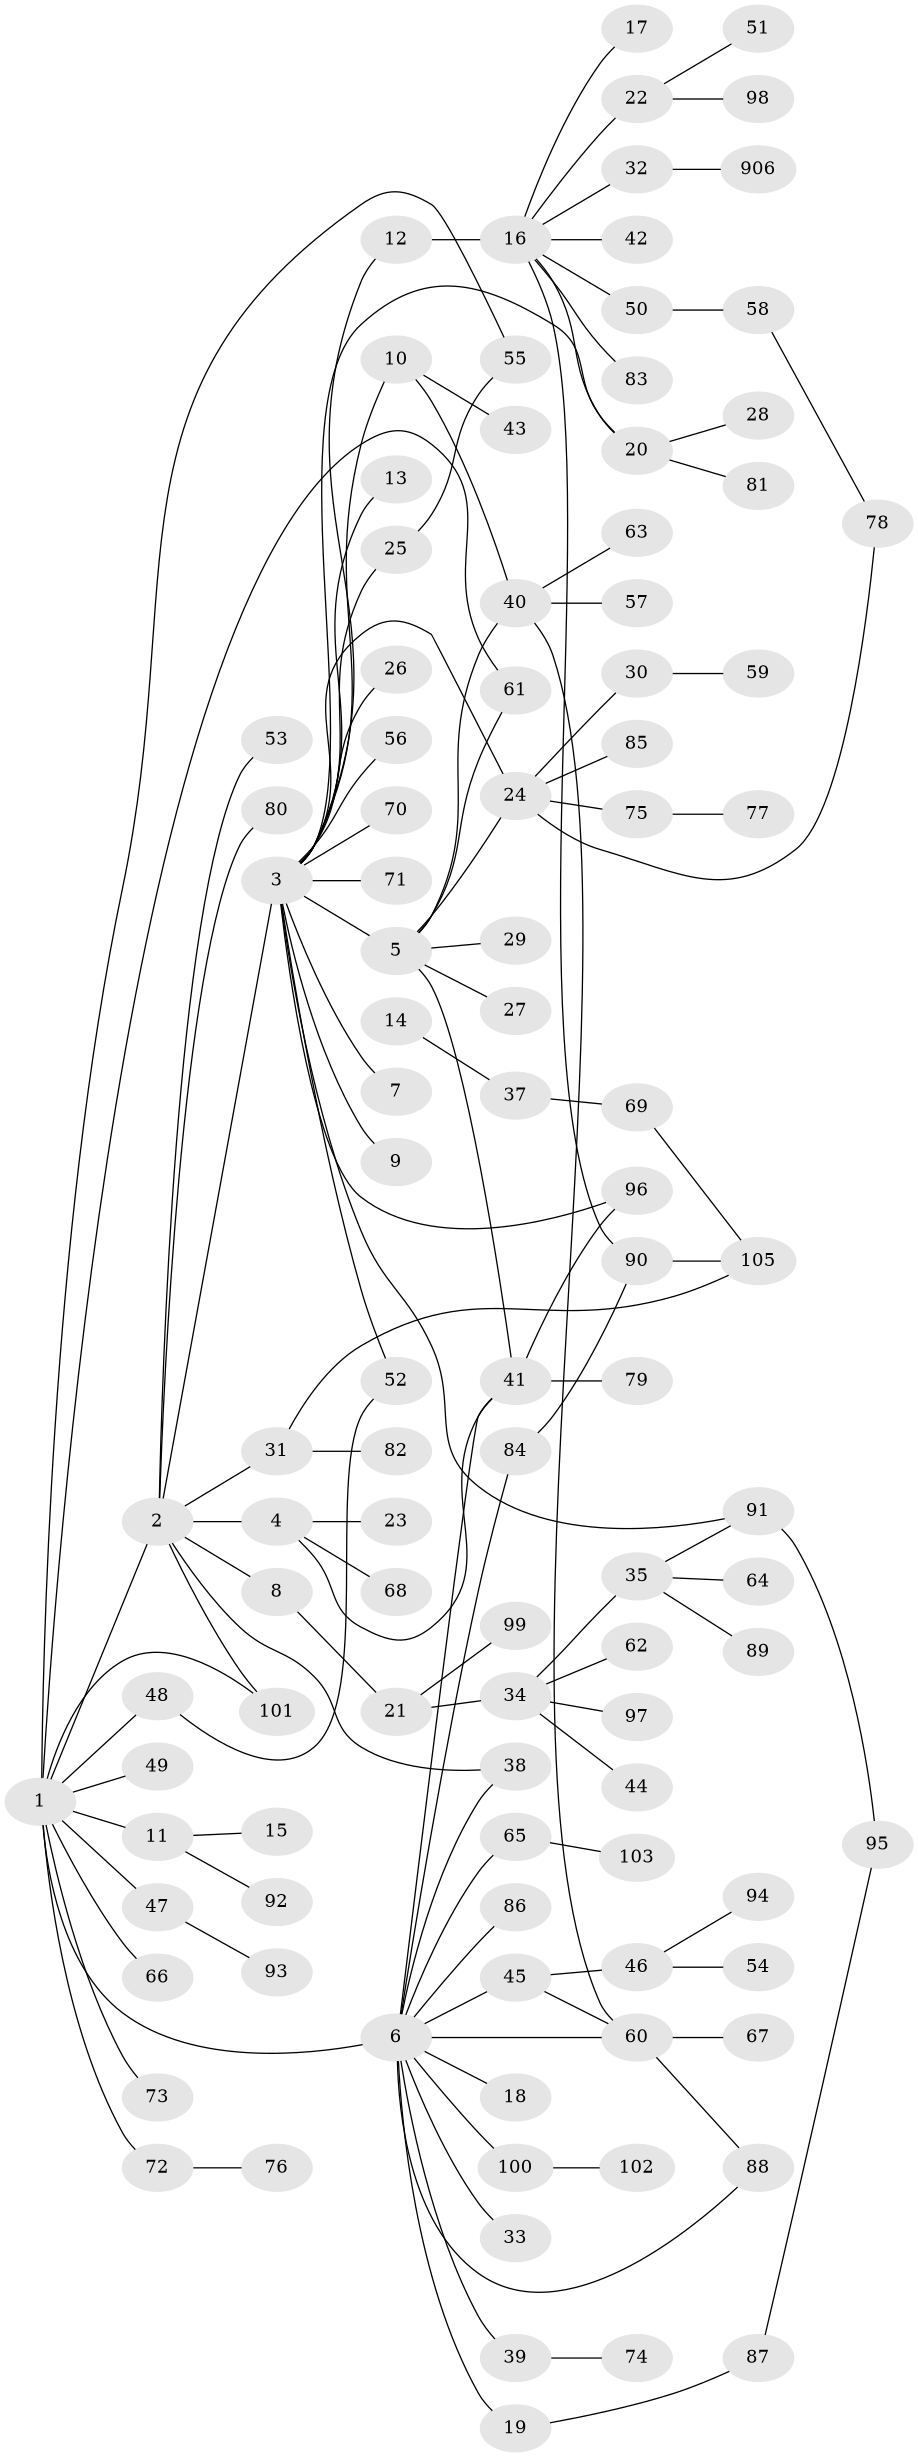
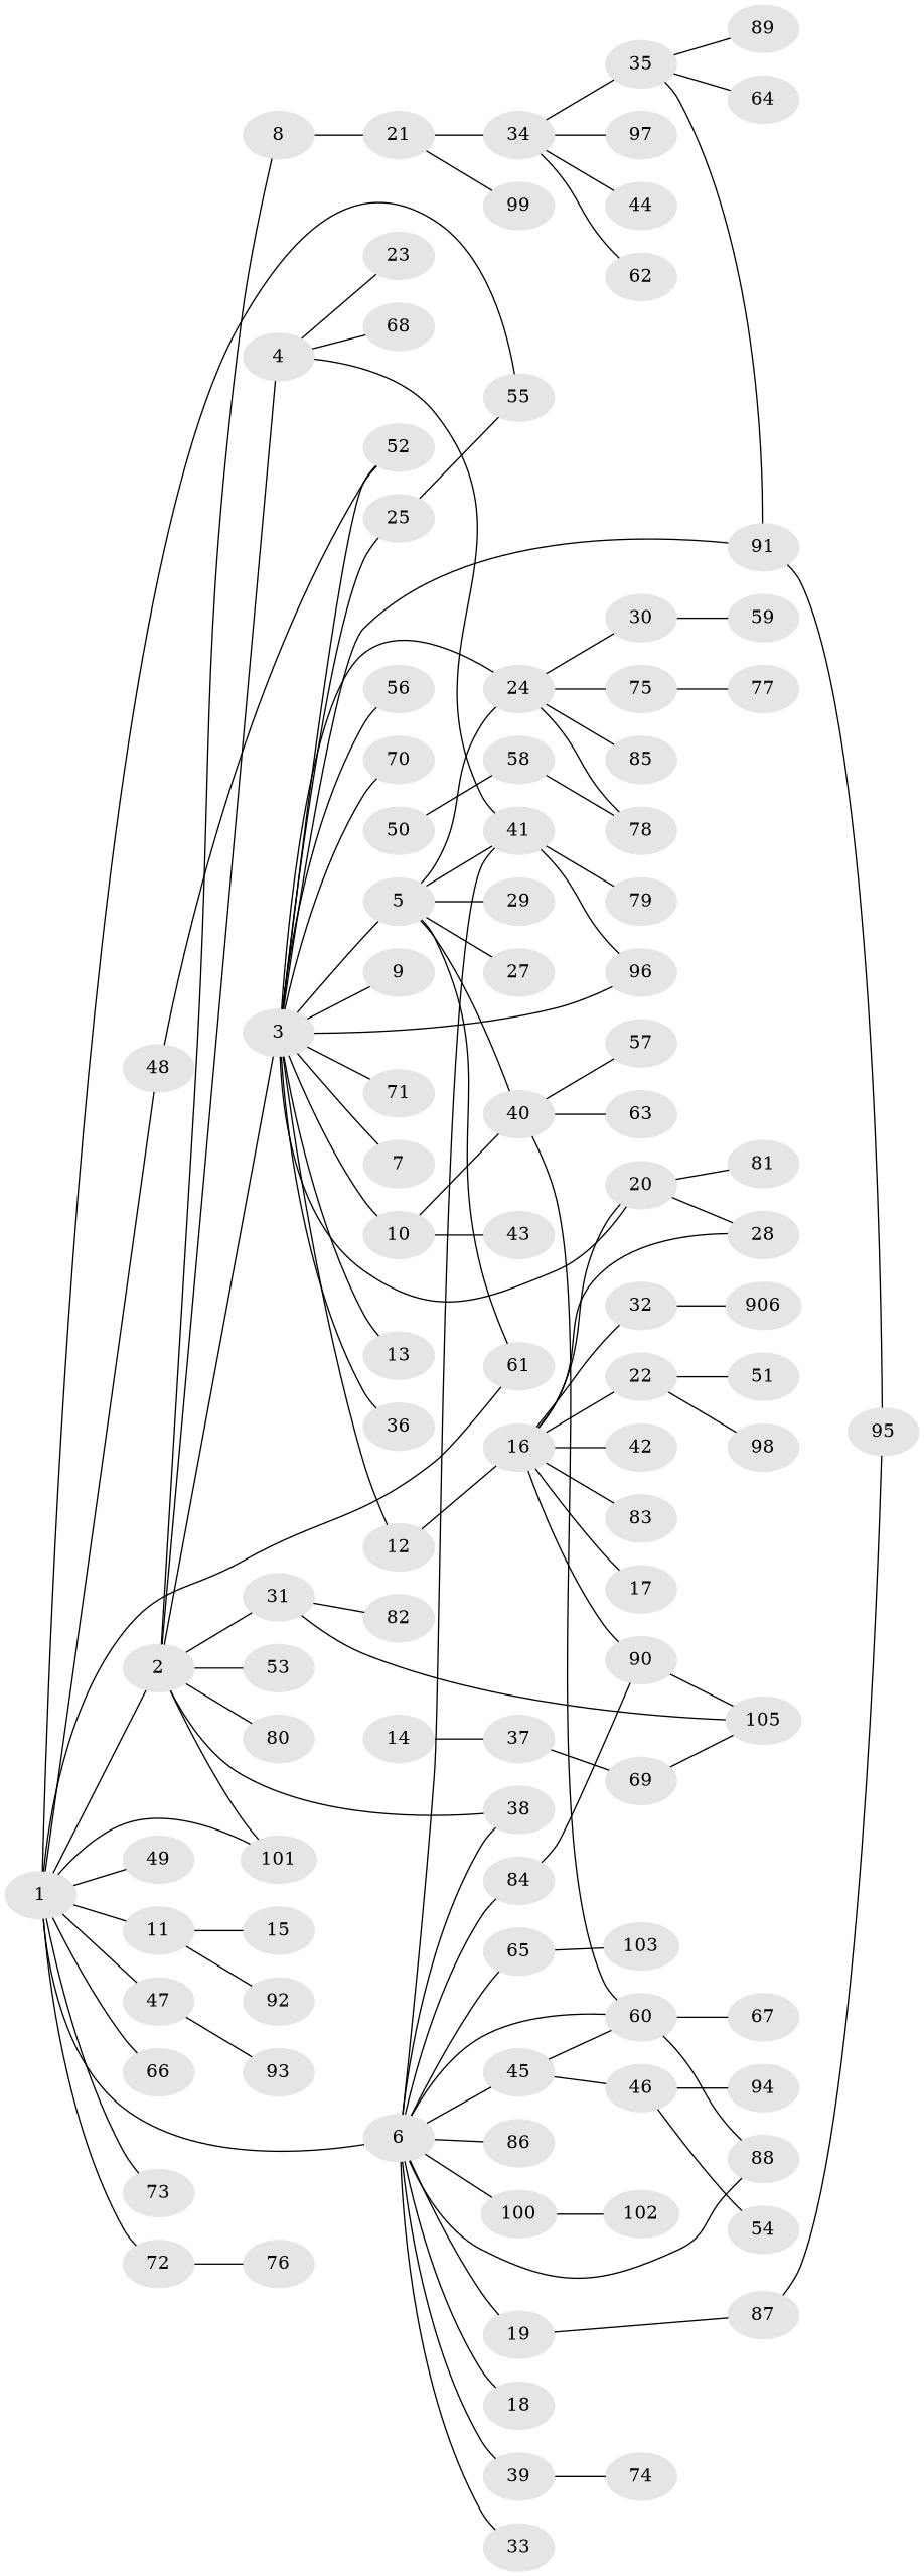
  graph {
    rankdir=LR
    node [color=gray90 style=filled]
    1
    2
    6
    11
    47
    48
    49
    55
    61
    66
    72
    73
    101
    3
    4
    8
    31
    38
    53
    80
    41
    18
    19
    33
    39
    45
    60
    65
    84
    86
    88
    100
    15
    92
    93
    52
    76
    5
    7
    9
    10
    12
    13
    20
    24
    25
-   26
+   26 [label=36]
    56
    70
    71
    91
    96
    23
    68
    21
    82
    105
    27
    29
    40
    43
    16
    14
    37
    28
    81
    30
    75
    78
    85
    95
    79
    57
    63
    87
    74
    46
    67
    103
    90
    102
    34
    99
    17
    22
    32
    42
    50
    83
    69
    51
    98
    n93 [label=906]
    58
    35
    44
    62
    97
    59
    77
    64
    89
    94
    54
    1 -- 2
    1 -- 6
    1 -- 11
    1 -- 47
    1 -- 48
    1 -- 49
    1 -- 55
    1 -- 61
    1 -- 66
    1 -- 72
    1 -- 73
    1 -- 101
    2 -- 101
    2 -- 3
    2 -- 4
    2 -- 8
    2 -- 31
    2 -- 38
    2 -- 53
    2 -- 80
    6 -- 38
    6 -- 41
    6 -- 18
    6 -- 19
    6 -- 33
    6 -- 39
    6 -- 45
    6 -- 60
    6 -- 65
    6 -- 84
    6 -- 86
    6 -- 88
    6 -- 100
    11 -- 15
    11 -- 92
    47 -- 93
    48 -- 52
    72 -- 76
    3 -- 52
    3 -- 5
    3 -- 7
    3 -- 9
    3 -- 10
    3 -- 12
    3 -- 13
    3 -- 20
    3 -- 24
    3 -- 25
    3 -- 26
    3 -- 56
    3 -- 70
    3 -- 71
    3 -- 91
    3 -- 96
    4 -- 41
    4 -- 23
    4 -- 68
    8 -- 21
    31 -- 82
    31 -- 105
    41 -- 96
    41 -- 79
    19 -- 87
    39 -- 74
    45 -- 60
    45 -- 46
    60 -- 88
    60 -- 67
    65 -- 103
    84 -- 90
    100 -- 102
    5 -- 61
    5 -- 41
    5 -- 24
    5 -- 27
    5 -- 29
    5 -- 40
    10 -- 40
    10 -- 43
    12 -- 16
    20 -- 28
    20 -- 81
    24 -- 30
    24 -- 75
    24 -- 78
    24 -- 85
    25 -- 55
    91 -- 95
    21 -- 34
    21 -- 99
    40 -- 60
    40 -- 57
    40 -- 63
    16 -- 20
    16 -- 90
    16 -- 17
    16 -- 22
    16 -- 32
    16 -- 42
-   16 -- 50
+   16 -- 28
    16 -- 83
    14 -- 37
    37 -- 69
    30 -- 59
    75 -- 77
    87 -- 95
    46 -- 94
    46 -- 54
    90 -- 105
    34 -- 35
    34 -- 44
    34 -- 62
    34 -- 97
    22 -- 51
    22 -- 98
    32 -- n93
    50 -- 58
    69 -- 105
    58 -- 78
    35 -- 91
    35 -- 64
    35 -- 89
  }
